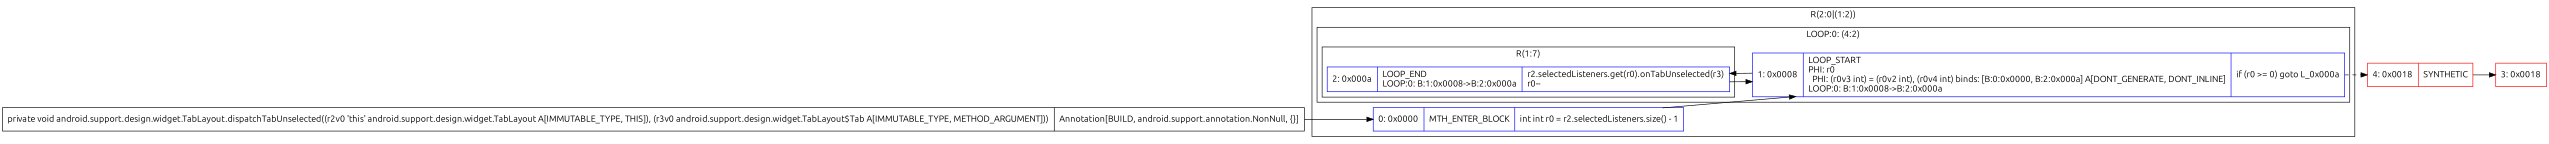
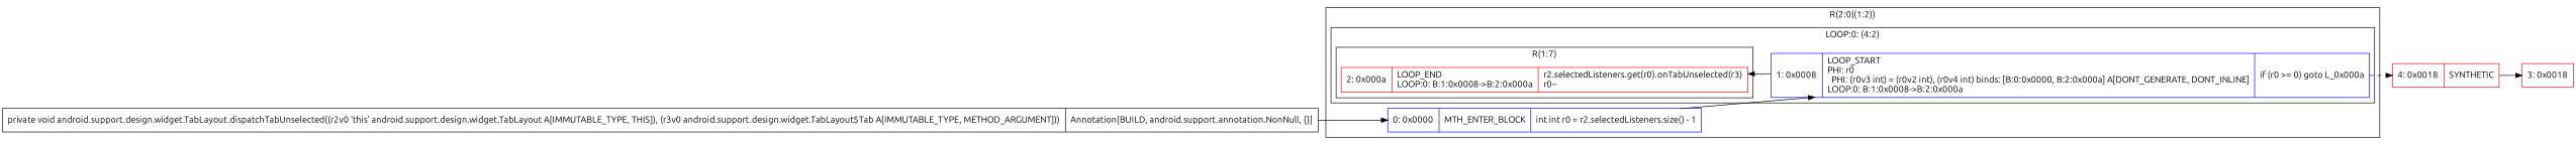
  digraph {
    fontname=Ubuntu
    rankdir=LR
    node [color=blue fontname=Ubuntu shape=record]
    edge [fontname=Ubuntu]
-   n1 [label="{2\:\ 0x000a|LOOP_END\lLOOP:0: B:1:0x0008\-\>B:2:0x000a\l|r2.selectedListeners.get(r0).onTabUnselected(r3)\lr0\-\-\l}"]
+   n1 [color=red label="{2\:\ 0x000a|LOOP_END\lLOOP:0: B:1:0x0008\-\>B:2:0x000a\l|r2.selectedListeners.get(r0).onTabUnselected(r3)\lr0\-\-\l}"]
    n2 [label="{1\:\ 0x0008|LOOP_START\lPHI: r0 \l  PHI: (r0v3 int) = (r0v2 int), (r0v4 int) binds: [B:0:0x0000, B:2:0x000a] A[DONT_GENERATE, DONT_INLINE]\lLOOP:0: B:1:0x0008\-\>B:2:0x000a\l|if (r0 \>= 0) goto L_0x000a\l}"]
    n3 [label="{0\:\ 0x0000|MTH_ENTER_BLOCK\l|int int r0 = r2.selectedListeners.size() \- 1\l}"]
    n4 [color=red label="{4\:\ 0x0018|SYNTHETIC\l}"]
    n5 [color=red label="{3\:\ 0x0018}"]
    n6 [label="{private void android.support.design.widget.TabLayout.dispatchTabUnselected((r2v0 'this' android.support.design.widget.TabLayout A[IMMUTABLE_TYPE, THIS]), (r3v0 android.support.design.widget.TabLayout$Tab A[IMMUTABLE_TYPE, METHOD_ARGUMENT]))  | Annotation[BUILD, android.support.annotation.NonNull, \{\}]\l}" color=""]
    subgraph cluster_1 {
      label="R(2:0|(1:2))"
      n3
      subgraph cluster_2 {
        label="LOOP:0: (4:2)"
        n2
        subgraph cluster_3 {
          label="R(1:7)"
          n1
        }
      }
    }
-   n1 -> n2
    n2 -> n1
    n2 -> n4 [style=dashed]
    n3 -> n2
    n4 -> n5
    n6 -> n3
  }
